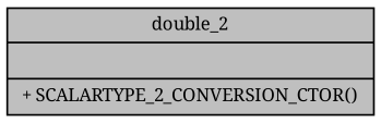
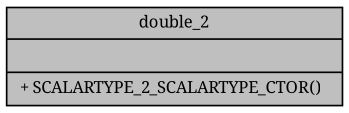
  digraph {
    fontname="Noto Serif"
-   n1 [color=black fillcolor=grey75 fontcolor=black fontname="Noto Serif" fontsize=10 height=0.2 label="{double_2\n||+ SCALARTYPE_2_CONVERSION_CTOR()\l}" shape=record style=filled width=0.4]
+   n1 [color=black fillcolor=grey75 fontcolor=black fontname="Noto Serif" fontsize=10 height=0.2 label="{double_2\n||+ SCALARTYPE_2_SCALARTYPE_CTOR()\l}" shape=record style=filled width=0.4]
  }
